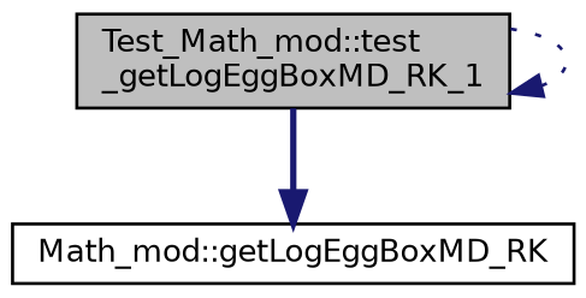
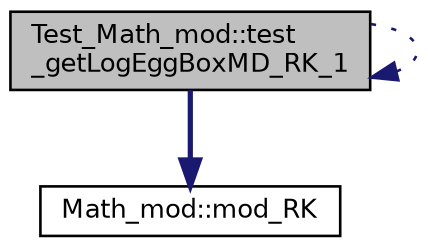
  digraph {
    rankdir=TB
    node [color=black fontname=Helvetica fontsize=10 shape=record style=filled]
    edge [color=midnightblue fontname=Helvetica fontsize=10 labelfontname=Helvetica labelfontsize=10]
    n1 [fillcolor=grey75 fontcolor=black height=0.2 label="Test_Math_mod::test\l_getLogEggBoxMD_RK_1" width=0.4]
-   n2 [fillcolor=white height=0.2 label="Math_mod::getLogEggBoxMD_RK" width=0.4]
+   n2 [fillcolor=white height=0.2 label="Math_mod::mod_RK" width=0.4]
    n1 -> n1 [style=dotted]
    n1 -> n2 [style=bold]
  }
